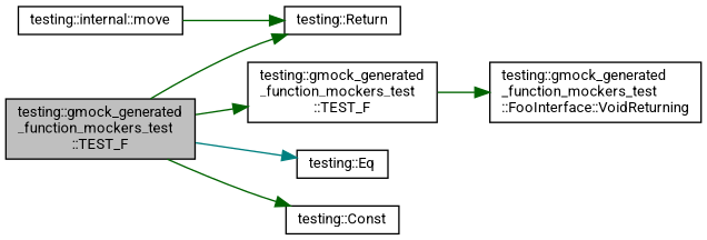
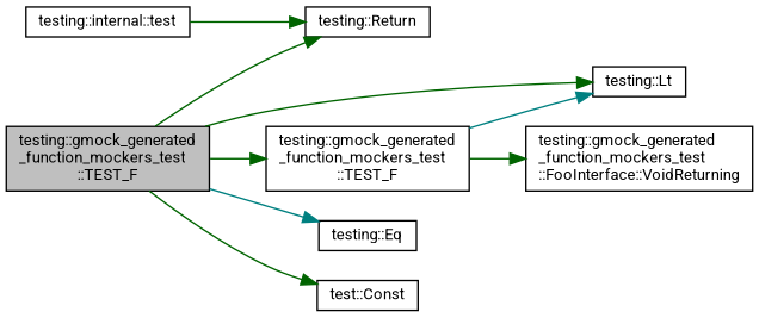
  digraph {
    fontname=Roboto
    rankdir=LR
    node [color=black fillcolor=white fontname=Roboto fontsize=10 shape=record style=filled]
    edge [color=darkgreen fontname=Roboto fontsize=10 labelfontname=Helvetica labelfontsize=10 style=solid]
    n1 [fillcolor=grey75 fontcolor=black height=0.2 label="testing::gmock_generated\l_function_mockers_test\l::TEST_F" width=0.4]
    n2 [height=0.2 label="testing::Return" width=0.4]
    n3 [height=0.2 label="testing::gmock_generated\l_function_mockers_test\l::TEST_F" width=0.4]
+   n4 [height=0.2 label="testing::Lt" width=0.4]
    n5 [height=0.2 label="testing::Eq" width=0.4]
-   n6 [height=0.2 label="testing::Const" width=0.4]
+   n6 [height=0.2 label="test::Const" width=0.4]
    n7 [height=0.2 label="testing::gmock_generated\l_function_mockers_test\l::FooInterface::VoidReturning" width=0.4]
-   n8 [height=0.2 label="testing::internal::move" width=0.4]
+   n8 [height=0.2 label="testing::internal::test" width=0.4]
    n1 -> n2
    n1 -> n3
+   n1 -> n4
    n1 -> n5 [color=teal]
    n1 -> n6
+   n3 -> n4 [color=teal]
    n3 -> n7
    n8 -> n2
  }
